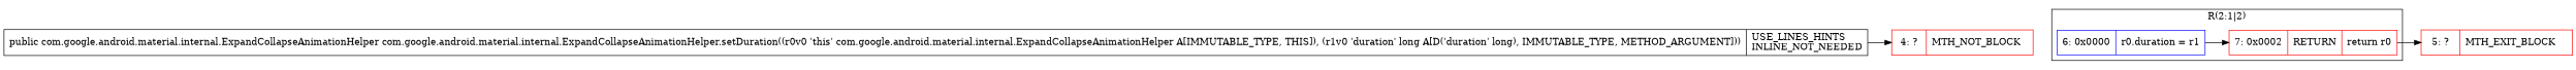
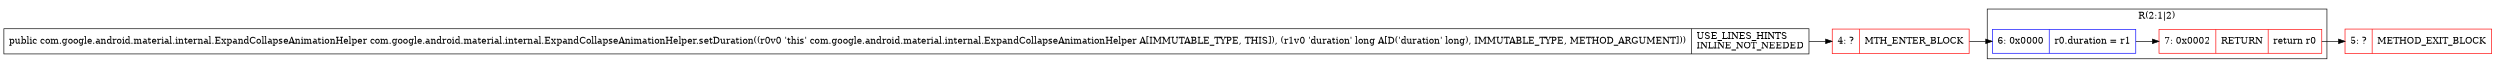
  digraph {
    rankdir=LR
    node [color=red shape=record]
    n1 [color=blue label="{6\:\ 0x0000|r0.duration = r1\l}"]
    n2 [label="{7\:\ 0x0002|RETURN\l|return r0\l}"]
-   n3 [label="{5\:\ ?|MTH_EXIT_BLOCK\l}"]
-   n4 [label="{4\:\ ?|MTH_NOT_BLOCK\l}"]
+   n3 [label="{5\:\ ?|METHOD_EXIT_BLOCK\l}"]
+   n4 [label="{4\:\ ?|MTH_ENTER_BLOCK\l}"]
    n5 [label="{public com.google.android.material.internal.ExpandCollapseAnimationHelper com.google.android.material.internal.ExpandCollapseAnimationHelper.setDuration((r0v0 'this' com.google.android.material.internal.ExpandCollapseAnimationHelper A[IMMUTABLE_TYPE, THIS]), (r1v0 'duration' long A[D('duration' long), IMMUTABLE_TYPE, METHOD_ARGUMENT]))  | USE_LINES_HINTS\lINLINE_NOT_NEEDED\l}" color=""]
    subgraph cluster_1 {
      label="R(2:1|2)"
      n1
      n2
    }
    n1 -> n2
    n2 -> n3
+   n4 -> n1
    n5 -> n4
  }
